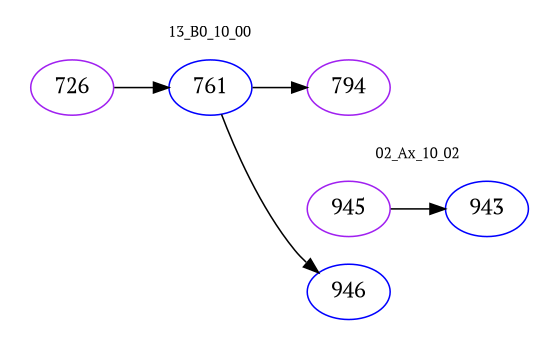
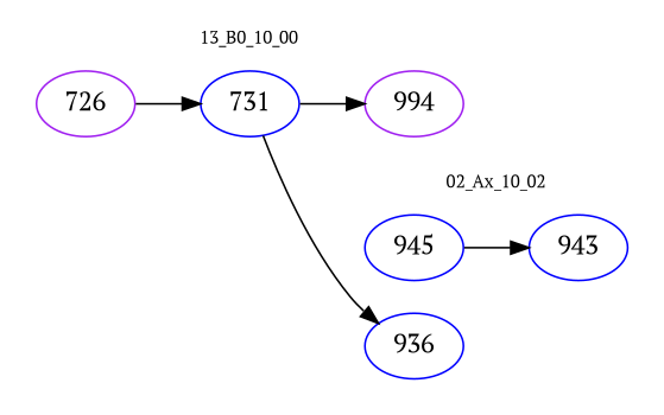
  digraph {
    fontname="PT Serif"
    rankdir=LR
    node [color=blue fontname="PT Serif"]
    edge [color=black fontname="PT Serif"]
-   n1 [color=purple label=945]
+   n1 [label=945]
    n2 [label=943]
-   n3 [label=946]
+   n3 [label=936]
    n4 [color=purple label=726]
-   n5 [label=761]
-   n6 [color=purple label=794]
+   n5 [label=731]
+   n6 [color=purple label=994]
    subgraph cluster_1 {
      color=white
      fontsize=10
      label="02_Ax_10_02"
      n1
      n2
      n3
    }
    subgraph cluster_2 {
      color=white
      fontsize=10
      label="13_B0_10_00"
      n4
      n5
      n6
    }
    n1 -> n2
    n4 -> n5
    n5 -> n3
    n5 -> n6
  }
